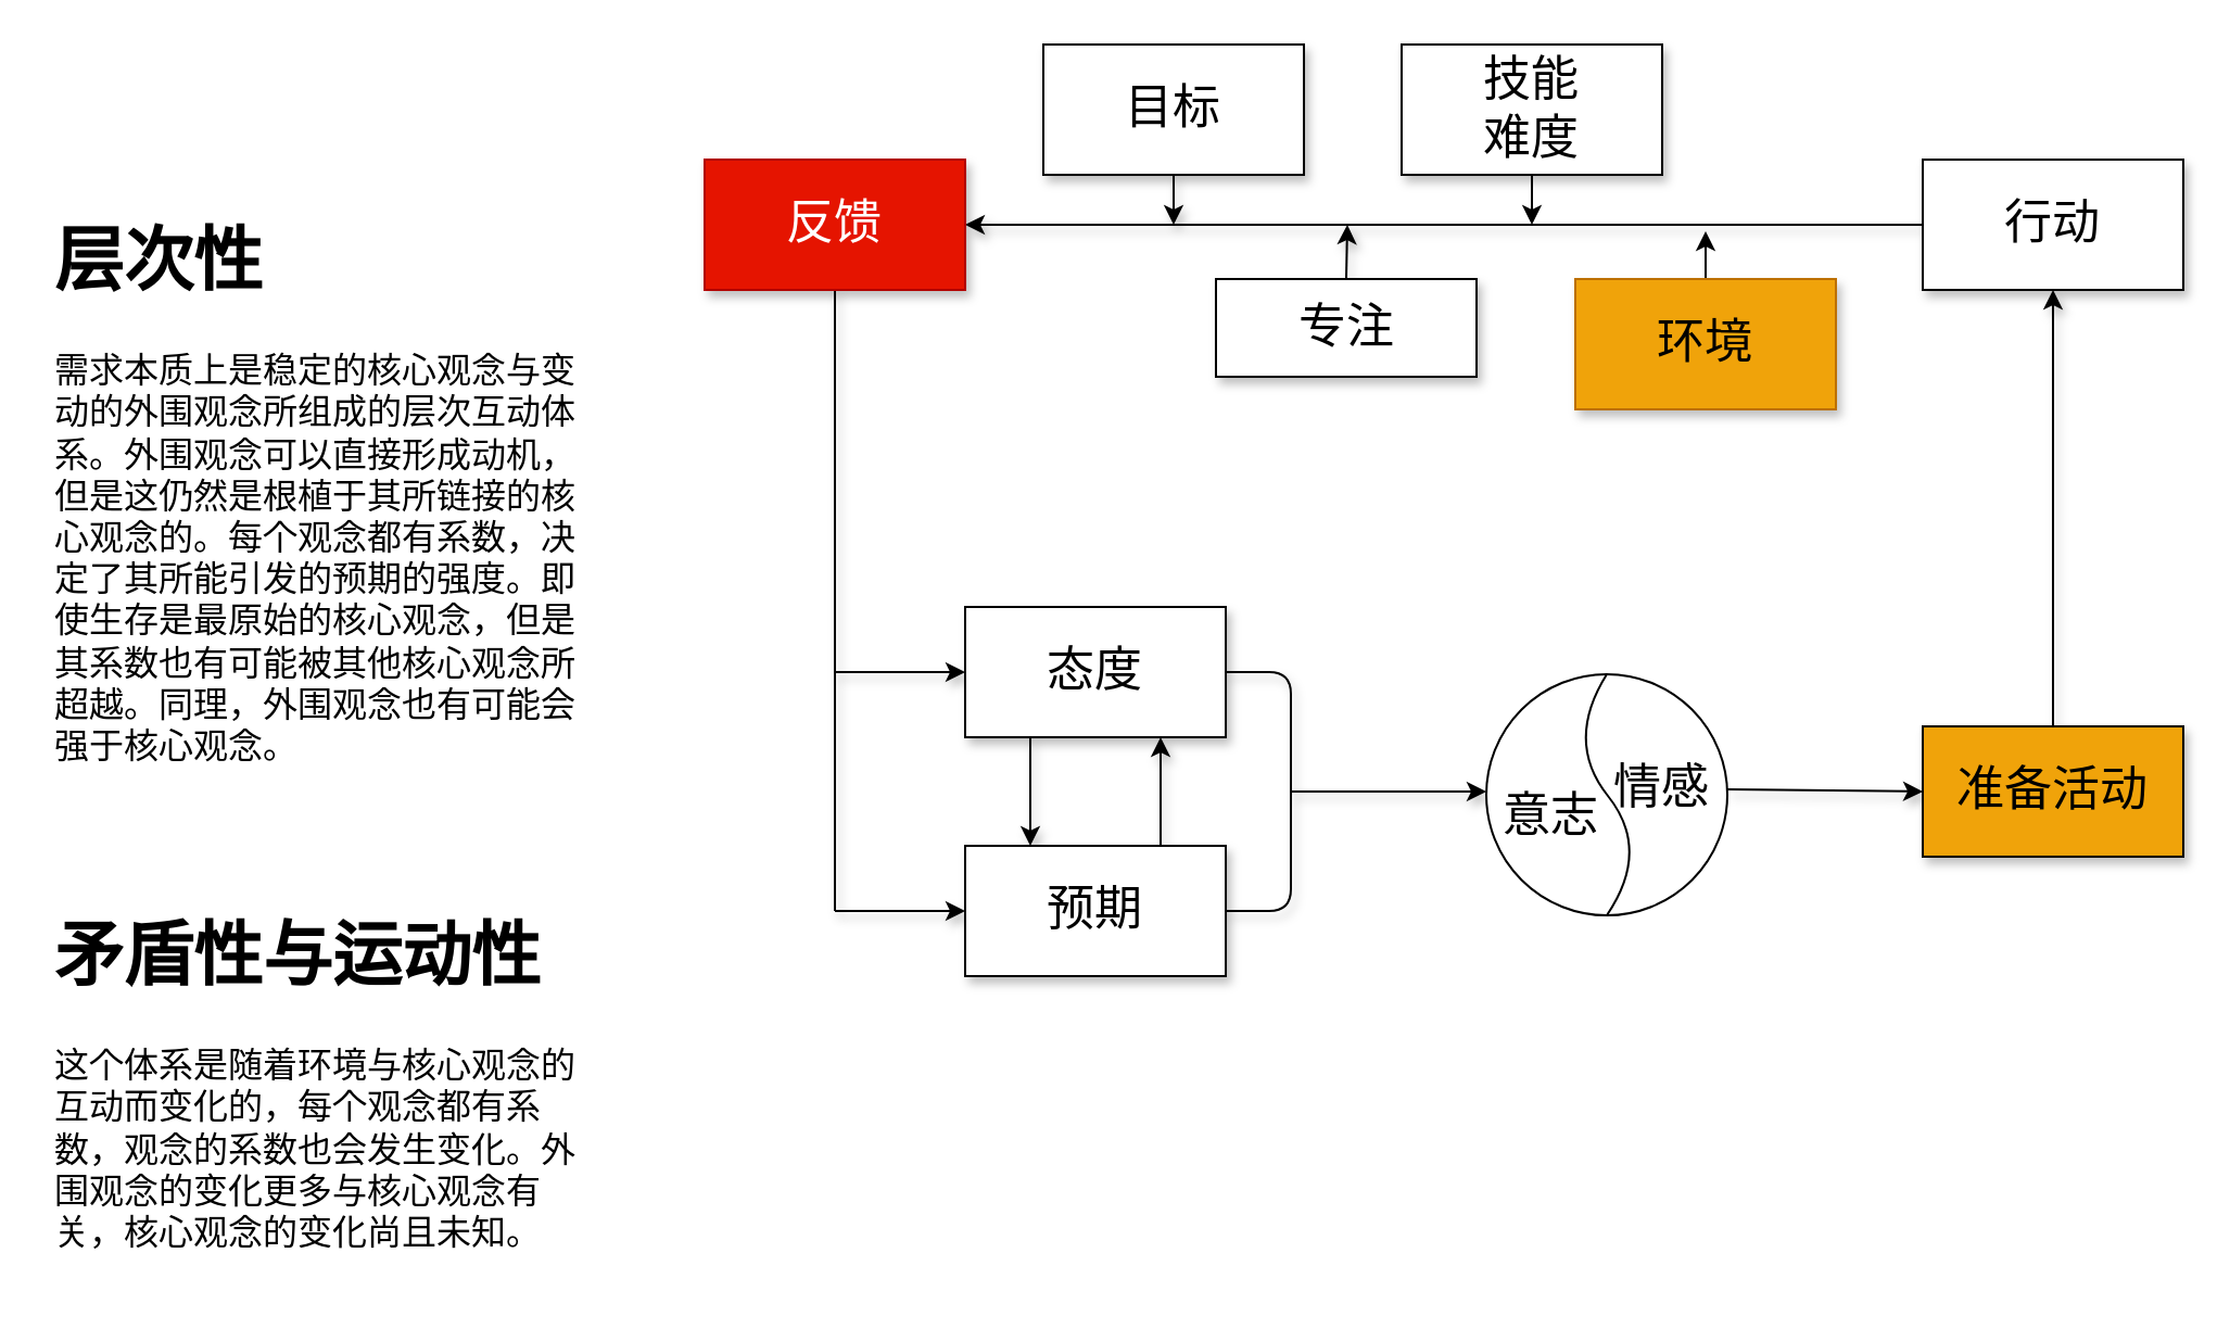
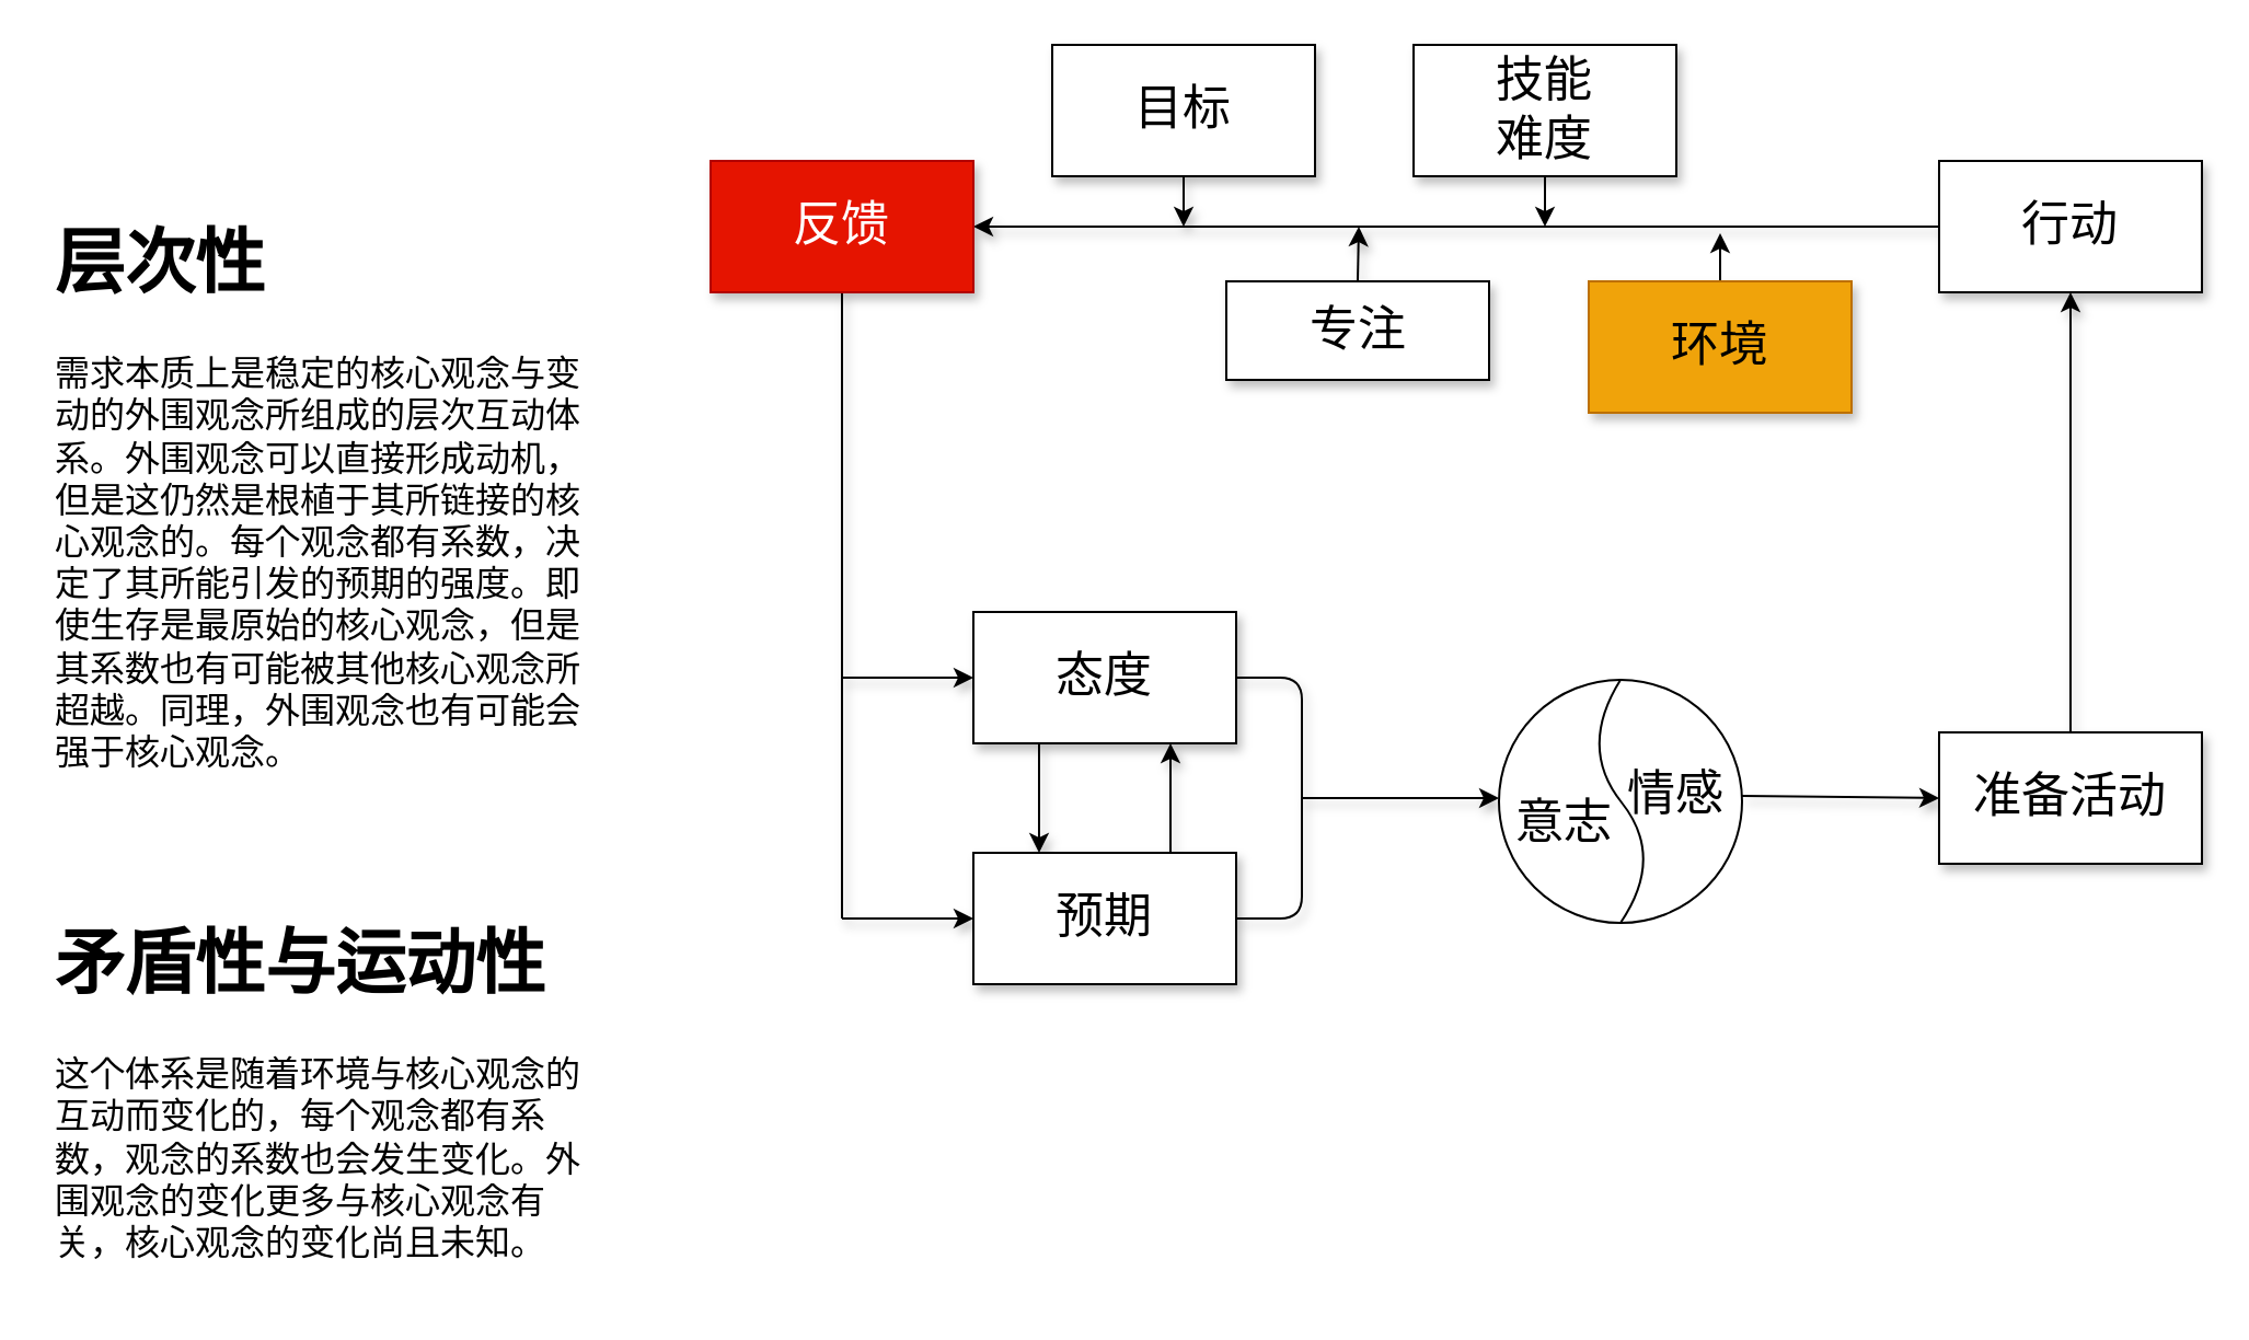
  <mxCell id="0" />
  <mxCell id="1" parent="0" />
  <mxCell id="2" value="" style="edgeStyle=none;orthogonalLoop=1;jettySize=auto;html=1;entryX=1;entryY=0.5;entryDx=0;entryDy=0;exitX=0;exitY=0.5;exitDx=0;exitDy=0;snapToPoint=0;fixDash=0;shadow=1;" parent="1" source="5" target="4" edge="1"><mxGeometry relative="1" as="geometry"><mxPoint x="634" y="63" as="sourcePoint" /></mxGeometry></mxCell>
  <mxCell id="3" style="edgeStyle=none;orthogonalLoop=1;jettySize=auto;html=1;exitX=0.5;exitY=1;exitDx=0;exitDy=0;endArrow=none;endFill=0;snapToPoint=0;fixDash=0;shadow=1;" parent="1" source="4" edge="1"><mxGeometry relative="1" as="geometry"><mxPoint x="384" y="419" as="targetPoint" /><mxPoint x="384" y="49" as="sourcePoint" /></mxGeometry></mxCell>
  <mxCell id="4" value="&lt;font style=&quot;font-size: 22px&quot;&gt;反馈&lt;/font&gt;" style="whiteSpace=wrap;html=1;snapToPoint=0;fixDash=0;shadow=1;fillColor=#e51400;strokeColor=#B20000;fontColor=#ffffff;" parent="1" vertex="1"><mxGeometry x="324" y="73" width="120" height="60" as="geometry" /></mxCell>
  <mxCell id="5" value="&lt;font style=&quot;font-size: 22px&quot;&gt;&lt;font style=&quot;font-size: 22px&quot;&gt;行&lt;/font&gt;&lt;font style=&quot;font-size: 22px&quot;&gt;动&lt;/font&gt;&lt;/font&gt;" style="whiteSpace=wrap;html=1;direction=east;snapToPoint=0;fixDash=0;shadow=1;glass=0;" parent="1" vertex="1"><mxGeometry x="885" y="73" width="120" height="60" as="geometry" /></mxCell>
  <mxCell id="6" style="edgeStyle=none;orthogonalLoop=1;jettySize=auto;html=1;exitX=0.5;exitY=1;exitDx=0;exitDy=0;snapToPoint=0;fixDash=0;shadow=1;" parent="1" source="7" edge="1"><mxGeometry relative="1" as="geometry"><mxPoint x="540" y="103" as="targetPoint" /></mxGeometry></mxCell>
  <mxCell id="7" value="&lt;font style=&quot;font-size: 22px&quot;&gt;目标&lt;/font&gt;" style="whiteSpace=wrap;html=1;snapToPoint=0;fixDash=0;shadow=1;" parent="1" vertex="1"><mxGeometry x="480" y="20" width="120" height="60" as="geometry" /></mxCell>
  <mxCell id="8" style="edgeStyle=orthogonalEdgeStyle;rounded=0;orthogonalLoop=1;jettySize=auto;html=1;exitX=0.5;exitY=1;exitDx=0;exitDy=0;" parent="1" edge="1"><mxGeometry relative="1" as="geometry"><mxPoint x="705" y="103" as="targetPoint" /><mxPoint x="705" y="74" as="sourcePoint" /></mxGeometry></mxCell>
  <mxCell id="9" value="&lt;font style=&quot;font-size: 22px&quot;&gt;技能&lt;br&gt;难度&lt;/font&gt;" style="whiteSpace=wrap;html=1;snapToPoint=0;fixDash=0;shadow=1;" parent="1" vertex="1"><mxGeometry x="645" y="20" width="120" height="60" as="geometry" /></mxCell>
  <mxCell id="10" style="edgeStyle=none;orthogonalLoop=1;jettySize=auto;html=1;exitX=0.5;exitY=0;exitDx=0;exitDy=0;snapToPoint=0;fixDash=0;shadow=1;" parent="1" source="11" edge="1"><mxGeometry relative="1" as="geometry"><mxPoint x="620" y="103" as="targetPoint" /></mxGeometry></mxCell>
  <mxCell id="11" value="&lt;font style=&quot;font-size: 22px&quot;&gt;专注&lt;/font&gt;" style="whiteSpace=wrap;html=1;snapToPoint=0;fixDash=0;shadow=1;" parent="1" vertex="1"><mxGeometry x="559.5" y="128" width="120" height="45" as="geometry" /></mxCell>
  <mxCell id="12" style="edgeStyle=none;orthogonalLoop=1;jettySize=auto;html=1;exitX=0.25;exitY=1;exitDx=0;exitDy=0;entryX=0.25;entryY=0;entryDx=0;entryDy=0;snapToPoint=0;fixDash=0;shadow=1;" parent="1" source="14" target="17" edge="1"><mxGeometry relative="1" as="geometry" /></mxCell>
  <mxCell id="13" style="edgeStyle=none;orthogonalLoop=1;jettySize=auto;html=1;endArrow=classic;endFill=1;entryX=0;entryY=0.5;entryDx=0;entryDy=0;snapToPoint=0;fixDash=0;shadow=1;" parent="1" target="14" edge="1"><mxGeometry relative="1" as="geometry"><mxPoint x="434" y="244" as="targetPoint" /><mxPoint x="384" y="309" as="sourcePoint" /></mxGeometry></mxCell>
  <mxCell id="14" value="&lt;span style=&quot;font-size: 22px&quot;&gt;态度&lt;br&gt;&lt;/span&gt;" style="whiteSpace=wrap;html=1;snapToPoint=0;fixDash=0;shadow=1;" parent="1" vertex="1"><mxGeometry x="444" y="279" width="120" height="60" as="geometry" /></mxCell>
  <mxCell id="15" style="edgeStyle=none;orthogonalLoop=1;jettySize=auto;html=1;exitX=0.75;exitY=0;exitDx=0;exitDy=0;entryX=0.75;entryY=1;entryDx=0;entryDy=0;snapToPoint=0;fixDash=0;shadow=1;" parent="1" source="17" target="14" edge="1"><mxGeometry relative="1" as="geometry" /></mxCell>
  <mxCell id="16" style="edgeStyle=none;orthogonalLoop=1;jettySize=auto;html=1;endArrow=classic;endFill=1;entryX=0;entryY=0.5;entryDx=0;entryDy=0;snapToPoint=0;fixDash=0;shadow=1;" parent="1" target="17" edge="1"><mxGeometry relative="1" as="geometry"><mxPoint x="364" y="454" as="targetPoint" /><mxPoint x="384" y="419" as="sourcePoint" /></mxGeometry></mxCell>
  <mxCell id="17" value="&lt;font style=&quot;font-size: 22px&quot;&gt;预期&lt;/font&gt;" style="whiteSpace=wrap;html=1;snapToPoint=0;fixDash=0;shadow=1;" parent="1" vertex="1"><mxGeometry x="444" y="389" width="120" height="60" as="geometry" /></mxCell>
  <mxCell id="18" style="edgeStyle=none;orthogonalLoop=1;jettySize=auto;html=1;entryX=0;entryY=0.5;entryDx=0;entryDy=0;startArrow=none;snapToPoint=0;fixDash=0;shadow=1;exitX=1;exitY=0.5;exitDx=0;exitDy=0;" parent="1" source="30" target="20" edge="1"><mxGeometry relative="1" as="geometry"><mxPoint x="744" y="364" as="targetPoint" /><mxPoint x="804" y="364" as="sourcePoint" /></mxGeometry></mxCell>
  <mxCell id="19" style="edgeStyle=none;orthogonalLoop=1;jettySize=auto;html=1;exitX=0.5;exitY=0;exitDx=0;exitDy=0;entryX=0.5;entryY=1;entryDx=0;entryDy=0;snapToPoint=0;fixDash=0;shadow=1;" parent="1" source="20" target="5" edge="1"><mxGeometry relative="1" as="geometry" /></mxCell>
- <mxCell id="20" value="&lt;font style=&quot;font-size: 22px&quot;&gt;准备活动&lt;/font&gt;" style="whiteSpace=wrap;html=1;snapToPoint=0;fixDash=0;shadow=1;fillColor=#f0a30a;" parent="1" vertex="1"><mxGeometry x="885" y="334" width="120" height="60" as="geometry" /></mxCell>
+ <mxCell id="20" value="&lt;font style=&quot;font-size: 22px&quot;&gt;准备活动&lt;/font&gt;" style="whiteSpace=wrap;html=1;snapToPoint=0;fixDash=0;shadow=1;" parent="1" vertex="1"><mxGeometry x="885" y="334" width="120" height="60" as="geometry" /></mxCell>
  <mxCell id="21" value="" style="endArrow=none;html=1;exitX=1;exitY=0.5;exitDx=0;exitDy=0;entryX=1;entryY=0.5;entryDx=0;entryDy=0;snapToPoint=0;fixDash=0;shadow=1;" parent="1" source="17" target="14" edge="1"><mxGeometry width="50" height="50" relative="1" as="geometry"><mxPoint x="599" y="384" as="sourcePoint" /><mxPoint x="649" y="334" as="targetPoint" /><Array as="points"><mxPoint x="594" y="419" /><mxPoint x="594" y="309" /></Array></mxGeometry></mxCell>
  <mxCell id="22" style="edgeStyle=none;orthogonalLoop=1;jettySize=auto;html=1;endArrow=classic;endFill=1;entryX=0;entryY=0.5;entryDx=0;entryDy=0;snapToPoint=0;fixDash=0;shadow=1;" parent="1" edge="1"><mxGeometry relative="1" as="geometry"><mxPoint x="684" y="364" as="targetPoint" /><mxPoint x="594" y="364" as="sourcePoint" /></mxGeometry></mxCell>
  <mxCell id="23" value="" style="edgeStyle=orthogonalEdgeStyle;rounded=0;orthogonalLoop=1;jettySize=auto;html=1;startArrow=none;startFill=0;endArrow=none;endFill=0;strokeColor=none;" parent="1" edge="1"><mxGeometry relative="1" as="geometry"><mxPoint x="744.059" y="394" as="sourcePoint" /><mxPoint x="665" y="427" as="targetPoint" /></mxGeometry></mxCell>
  <mxCell id="24" style="edgeStyle=none;rounded=0;orthogonalLoop=1;jettySize=auto;html=1;exitX=0.5;exitY=0;exitDx=0;exitDy=0;fontSize=22;" parent="1" source="25" edge="1"><mxGeometry relative="1" as="geometry"><mxPoint x="785" y="106" as="targetPoint" /></mxGeometry></mxCell>
  <mxCell id="25" value="&lt;font style=&quot;font-size: 22px&quot;&gt;环境&lt;/font&gt;" style="whiteSpace=wrap;html=1;snapToPoint=0;fixDash=0;shadow=1;fillColor=#f0a30a;fontColor=#000000;strokeColor=#BD7000;" parent="1" vertex="1"><mxGeometry x="725" y="128" width="120" height="60" as="geometry" /></mxCell>
  <mxCell id="26" value="" style="group" parent="1" vertex="1" connectable="0"><mxGeometry x="684" y="310" width="111" height="111" as="geometry" /></mxCell>
  <mxCell id="27" value="" style="ellipse;whiteSpace=wrap;html=1;aspect=fixed;fontSize=22;" parent="26" vertex="1"><mxGeometry width="111" height="111" as="geometry" /></mxCell>
  <mxCell id="28" value="" style="curved=1;endArrow=none;html=1;rounded=0;fontSize=22;entryX=0.5;entryY=0;entryDx=0;entryDy=0;exitX=0.5;exitY=1;exitDx=0;exitDy=0;endFill=0;" parent="26" source="27" target="27" edge="1"><mxGeometry width="50" height="50" relative="1" as="geometry"><mxPoint x="16" y="80.5" as="sourcePoint" /><mxPoint x="66" y="30.5" as="targetPoint" /><Array as="points"><mxPoint x="76" y="81" /><mxPoint x="36" y="31" /></Array></mxGeometry></mxCell>
  <mxCell id="29" value="意志" style="text;html=1;strokeColor=none;fillColor=none;align=center;verticalAlign=middle;whiteSpace=wrap;rounded=0;fontSize=22;" parent="26" vertex="1"><mxGeometry y="51" width="60" height="30" as="geometry" /></mxCell>
  <mxCell id="30" value="情感" style="text;html=1;strokeColor=none;fillColor=none;align=center;verticalAlign=middle;whiteSpace=wrap;rounded=0;fontSize=22;" parent="26" vertex="1"><mxGeometry x="51" y="38" width="60" height="30" as="geometry" /></mxCell>
  <mxCell id="31" value="&lt;h1&gt;层次性&lt;/h1&gt;&lt;p&gt;&lt;span style=&quot;text-align: center;&quot;&gt;需求本质上是稳定的核心观念与变动的外围观念所组成的层次互动体系。外围观念可以直接形成动机，但是这仍然是根植于其所链接的核心观念的。每个观念都有系数，决定了其所能引发的预期的强度。即使生存是最原始的核心观念，但是其系数也有可能被其他核心观念所超越。同理，外围观念也有可能会强于核心观念。&lt;/span&gt;&lt;/p&gt;" style="text;html=1;strokeColor=none;fillColor=none;spacing=5;spacingTop=-20;whiteSpace=wrap;overflow=hidden;rounded=0;fontSize=16;opacity=0;" parent="1" vertex="1"><mxGeometry x="20" y="90" width="260.5" height="281" as="geometry" /></mxCell>
  <mxCell id="32" value="&lt;h1&gt;矛盾性与运动性&lt;/h1&gt;&lt;p&gt;&lt;span style=&quot;text-align: center;&quot;&gt;这个体系是随着环境与核心观念的互动而变化的，每个观念都有系数，观念的系数也会发生变化。外围观念的变化更多与核心观念有关，核心观念的变化尚且未知。&lt;/span&gt;&lt;br&gt;&lt;/p&gt;" style="text;html=1;strokeColor=none;fillColor=none;spacing=5;spacingTop=-20;whiteSpace=wrap;overflow=hidden;rounded=0;fontSize=16;opacity=0;" parent="1" vertex="1"><mxGeometry x="20" y="410" width="250.5" height="180" as="geometry" /></mxCell>
